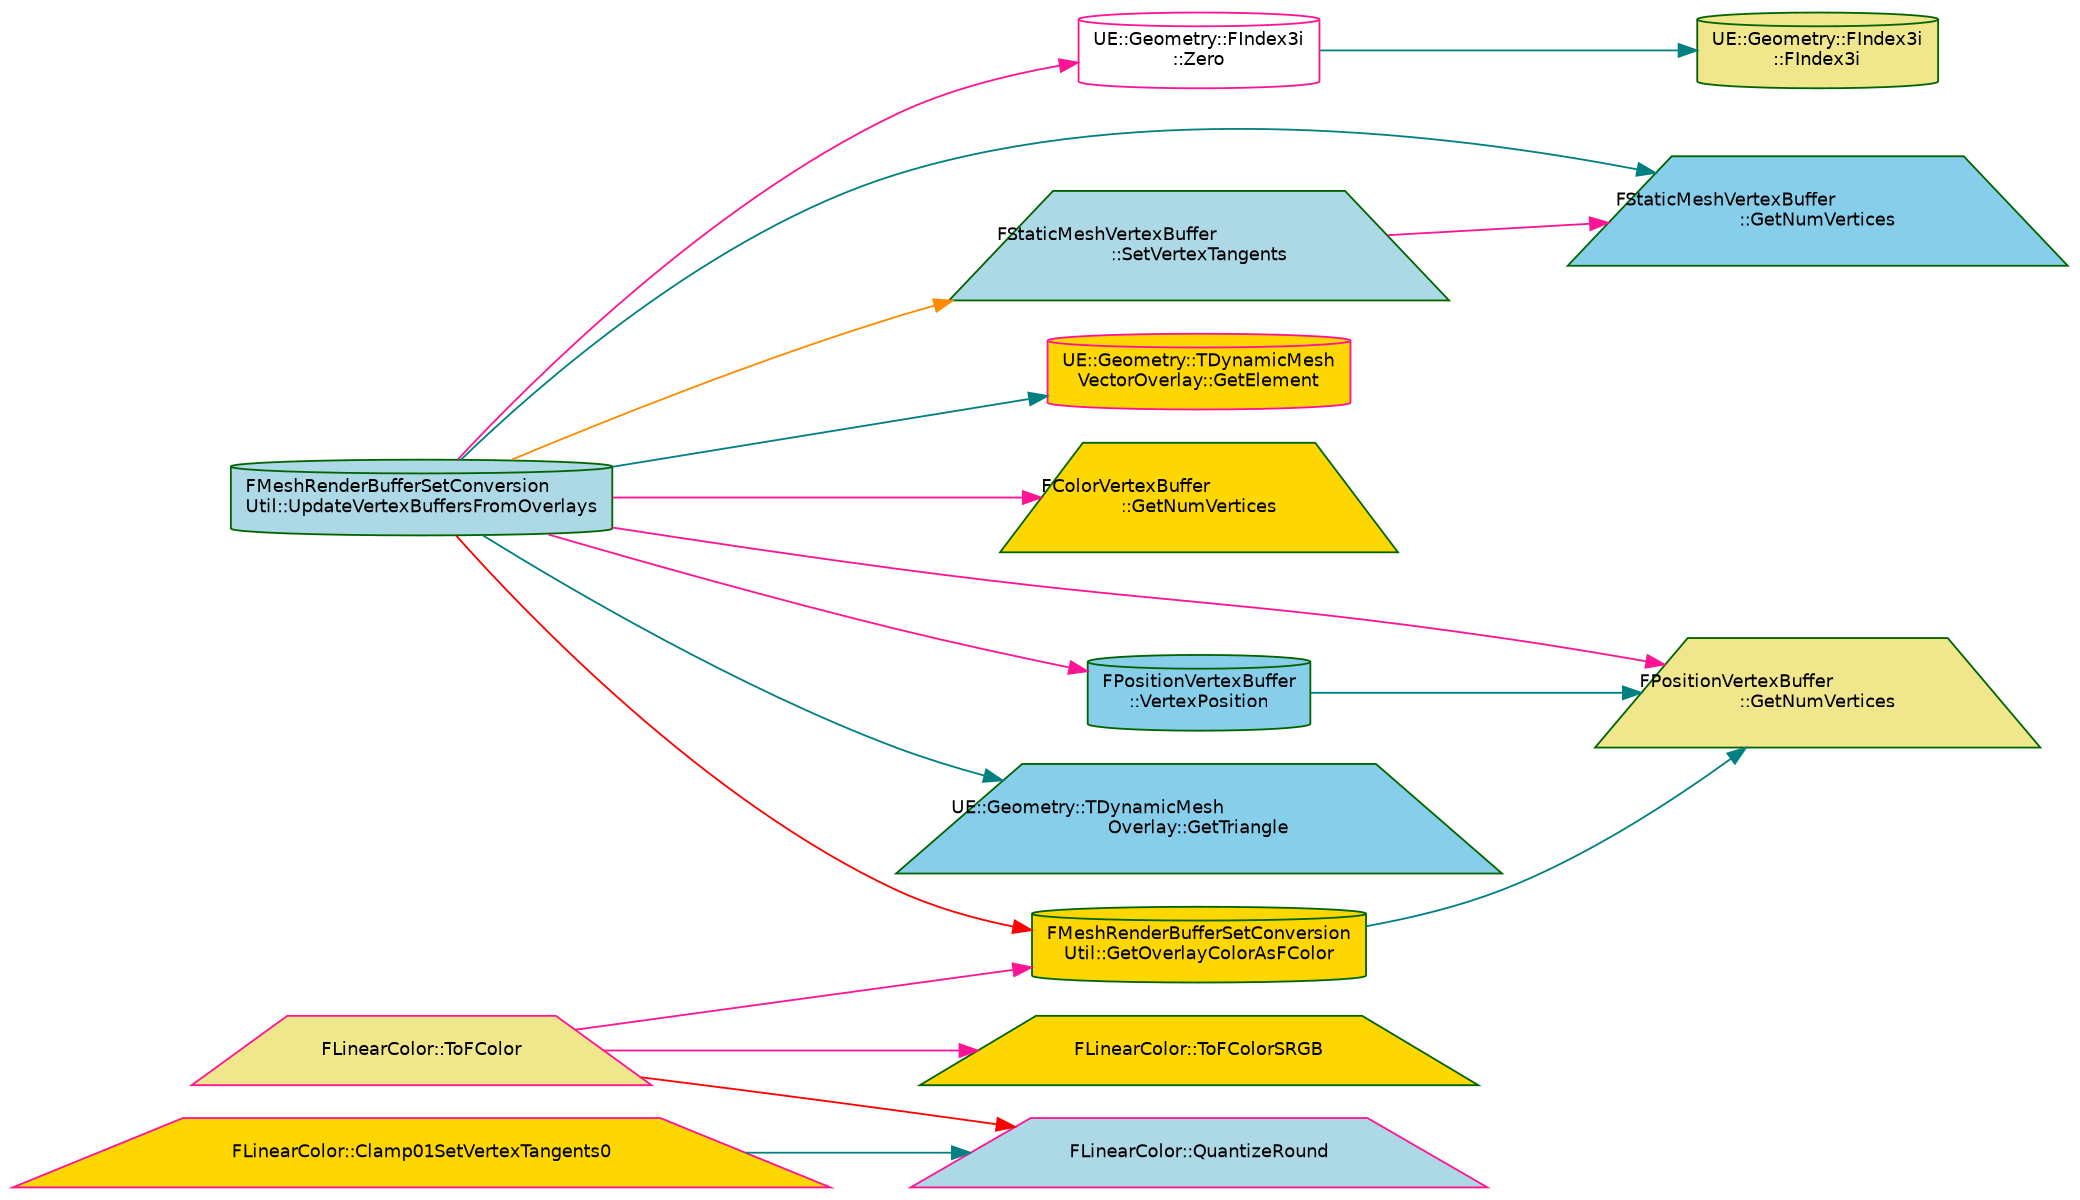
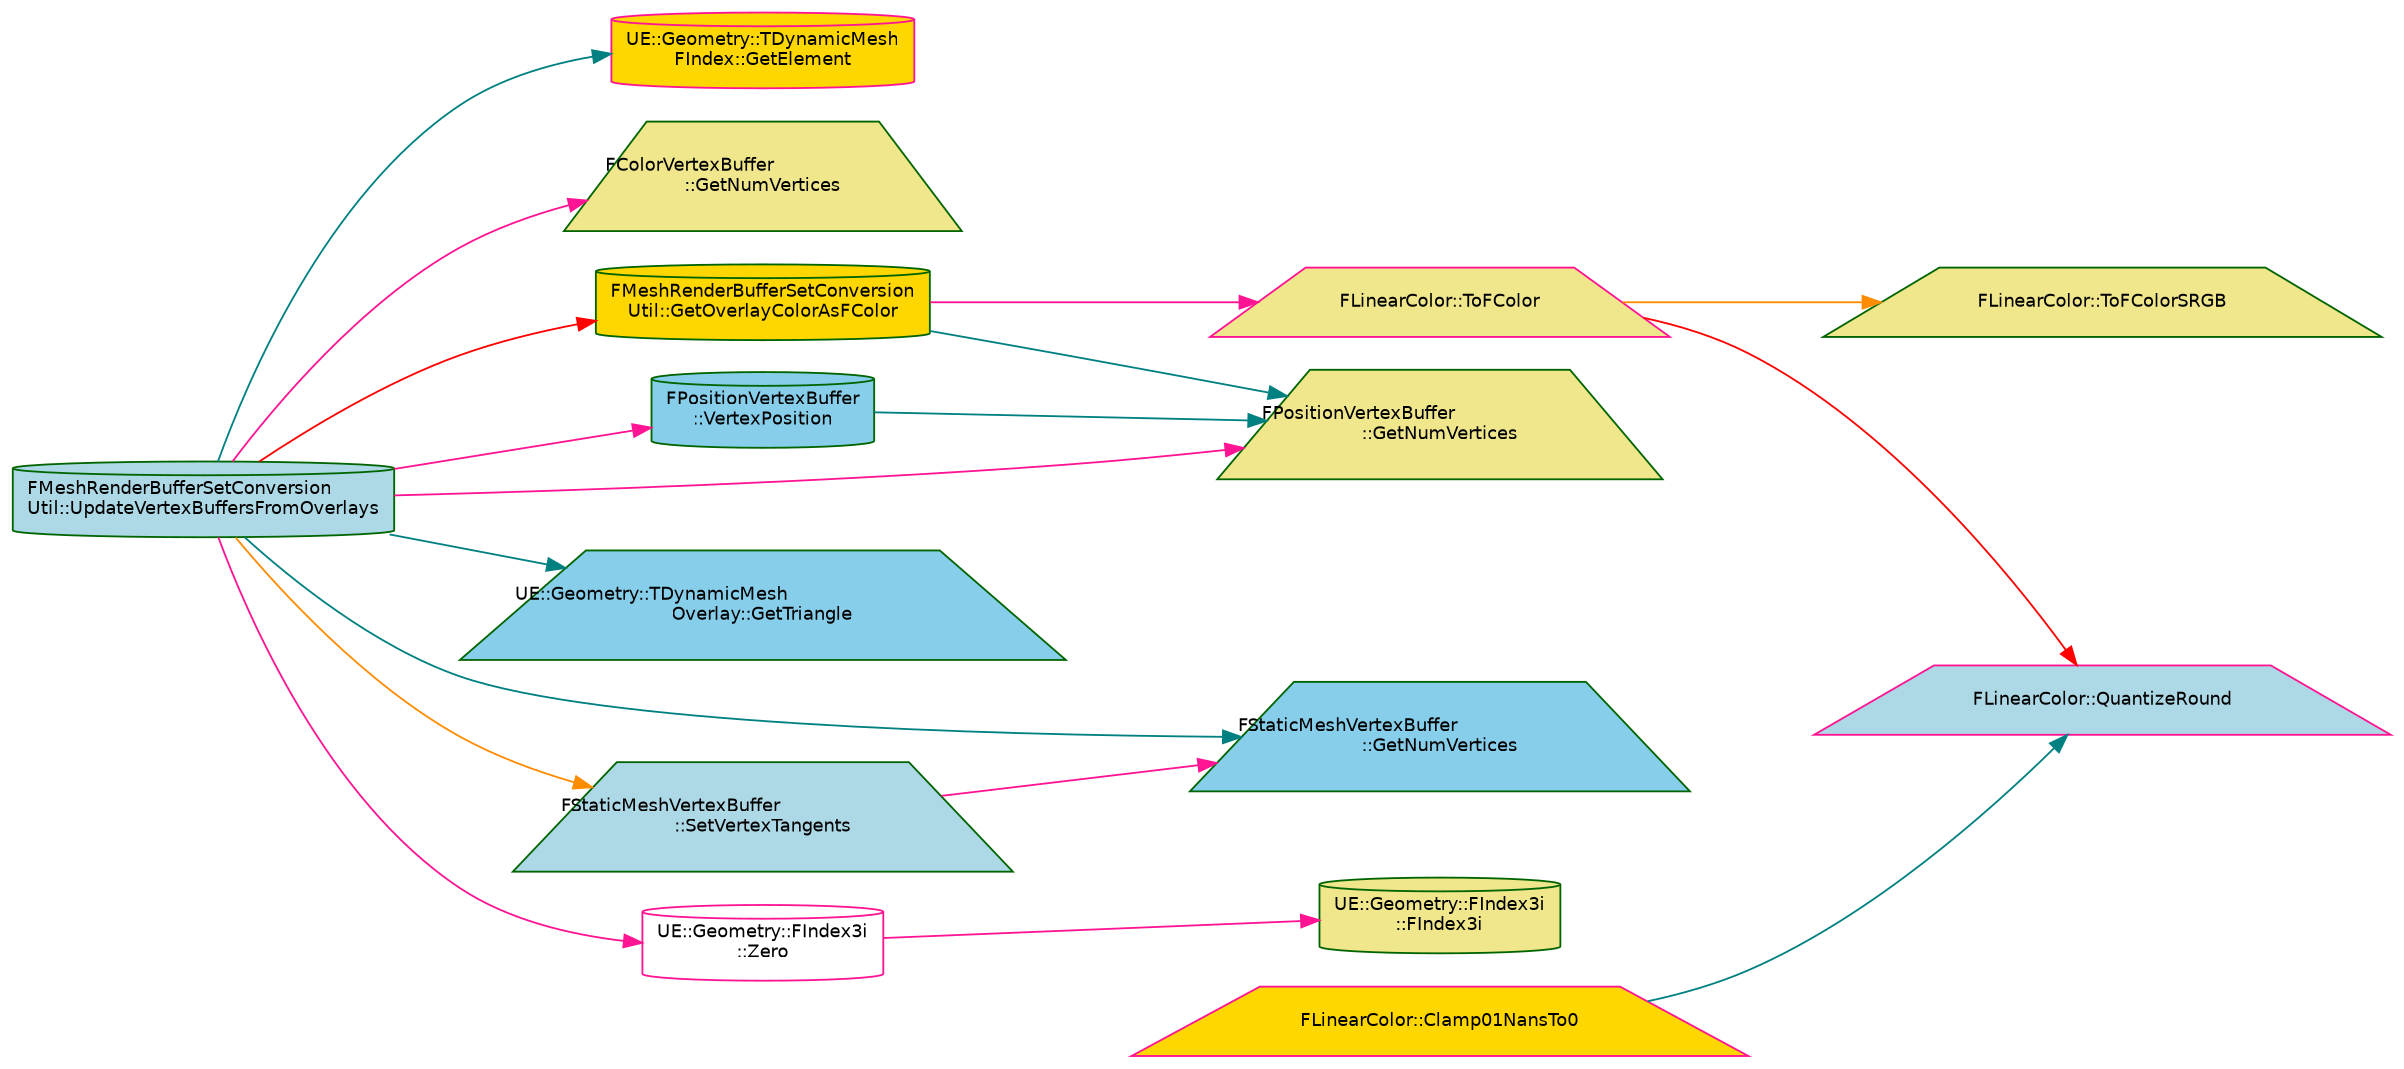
  digraph {
    rankdir=LR
    node [color=darkgreen fillcolor=gold fontname=Helvetica fontsize=10 shape=trapezium style=filled]
    edge [color=teal fontname=Helvetica fontsize=10 labelfontname=Helvetica labelfontsize=10 style=solid]
    n1 [fillcolor=lightblue fontcolor=black height=0.2 label="FMeshRenderBufferSetConversion\lUtil::UpdateVertexBuffersFromOverlays" shape=cylinder width=0.4]
-   n2 [color=deeppink height=0.2 label="UE::Geometry::TDynamicMesh\lVectorOverlay::GetElement" shape=cylinder width=0.4]
-   n3 [height=0.2 label="FColorVertexBuffer\l::GetNumVertices" width=0.4]
+   n2 [color=deeppink height=0.2 label="UE::Geometry::TDynamicMesh\lFIndex::GetElement" shape=cylinder width=0.4]
+   n3 [fillcolor=khaki height=0.2 label="FColorVertexBuffer\l::GetNumVertices" width=0.4]
    n4 [fillcolor=khaki height=0.2 label="FPositionVertexBuffer\l::GetNumVertices" width=0.4]
    n5 [fillcolor=skyblue height=0.2 label="FStaticMeshVertexBuffer\l::GetNumVertices" width=0.4]
    n6 [height=0.2 label="FMeshRenderBufferSetConversion\lUtil::GetOverlayColorAsFColor" shape=cylinder width=0.4]
    n7 [fillcolor=skyblue height=0.2 label="UE::Geometry::TDynamicMesh\lOverlay::GetTriangle" width=0.4]
    n8 [fillcolor=lightblue height=0.2 label="FStaticMeshVertexBuffer\l::SetVertexTangents" width=0.4]
    n9 [fillcolor=skyblue height=0.2 label="FPositionVertexBuffer\l::VertexPosition" shape=cylinder width=0.4]
    n10 [color=deeppink fillcolor=white height=0.2 label="UE::Geometry::FIndex3i\l::Zero" shape=cylinder width=0.4]
    n11 [color=deeppink fillcolor=khaki height=0.2 label="FLinearColor::ToFColor" width=0.4]
    n12 [fillcolor=khaki height=0.2 label="UE::Geometry::FIndex3i\l::FIndex3i" shape=cylinder width=0.4]
    n13 [color=deeppink fillcolor=lightblue height=0.2 label="FLinearColor::QuantizeRound" width=0.4]
-   n14 [height=0.2 label="FLinearColor::ToFColorSRGB" width=0.4]
-   n15 [color=deeppink height=0.2 label="FLinearColor::Clamp01SetVertexTangents0" width=0.4]
+   n14 [fillcolor=khaki height=0.2 label="FLinearColor::ToFColorSRGB" width=0.4]
+   n15 [color=deeppink height=0.2 label="FLinearColor::Clamp01NansTo0" width=0.4]
    n1 -> n2
    n1 -> n3 [color=deeppink]
    n1 -> n4 [color=deeppink]
    n1 -> n5
    n1 -> n6 [color=red]
    n1 -> n7
    n1 -> n8 [color=darkorange]
    n1 -> n9 [color=deeppink]
    n1 -> n10 [color=deeppink]
    n6 -> n4
-   n11 -> n6 [color=deeppink]
+   n6 -> n11 [color=deeppink]
    n8 -> n5 [color=deeppink]
    n9 -> n4
-   n10 -> n12
+   n10 -> n12 [color=deeppink]
    n11 -> n13 [color=red]
-   n11 -> n14 [color=deeppink]
+   n11 -> n14 [color=darkorange]
    n15 -> n13
  }
